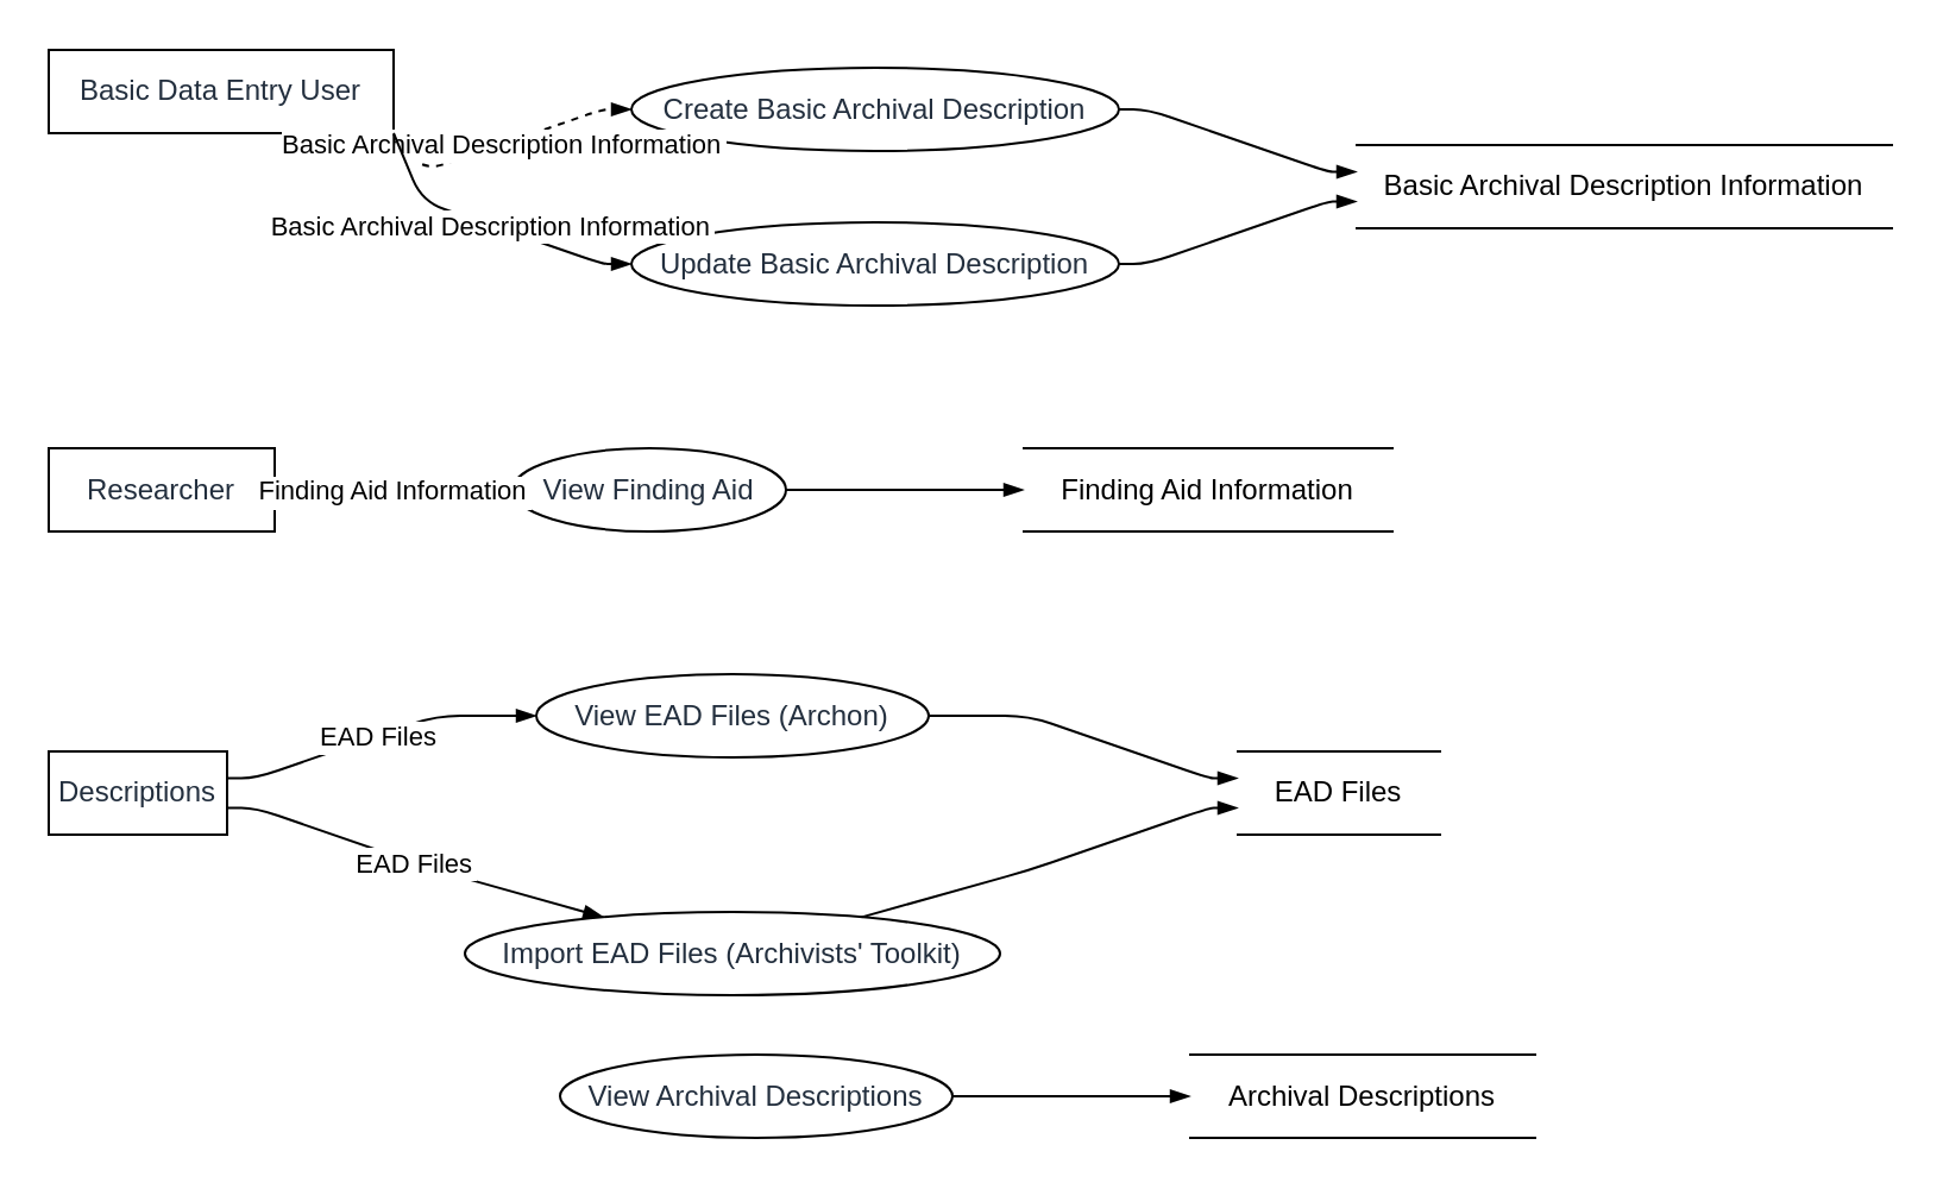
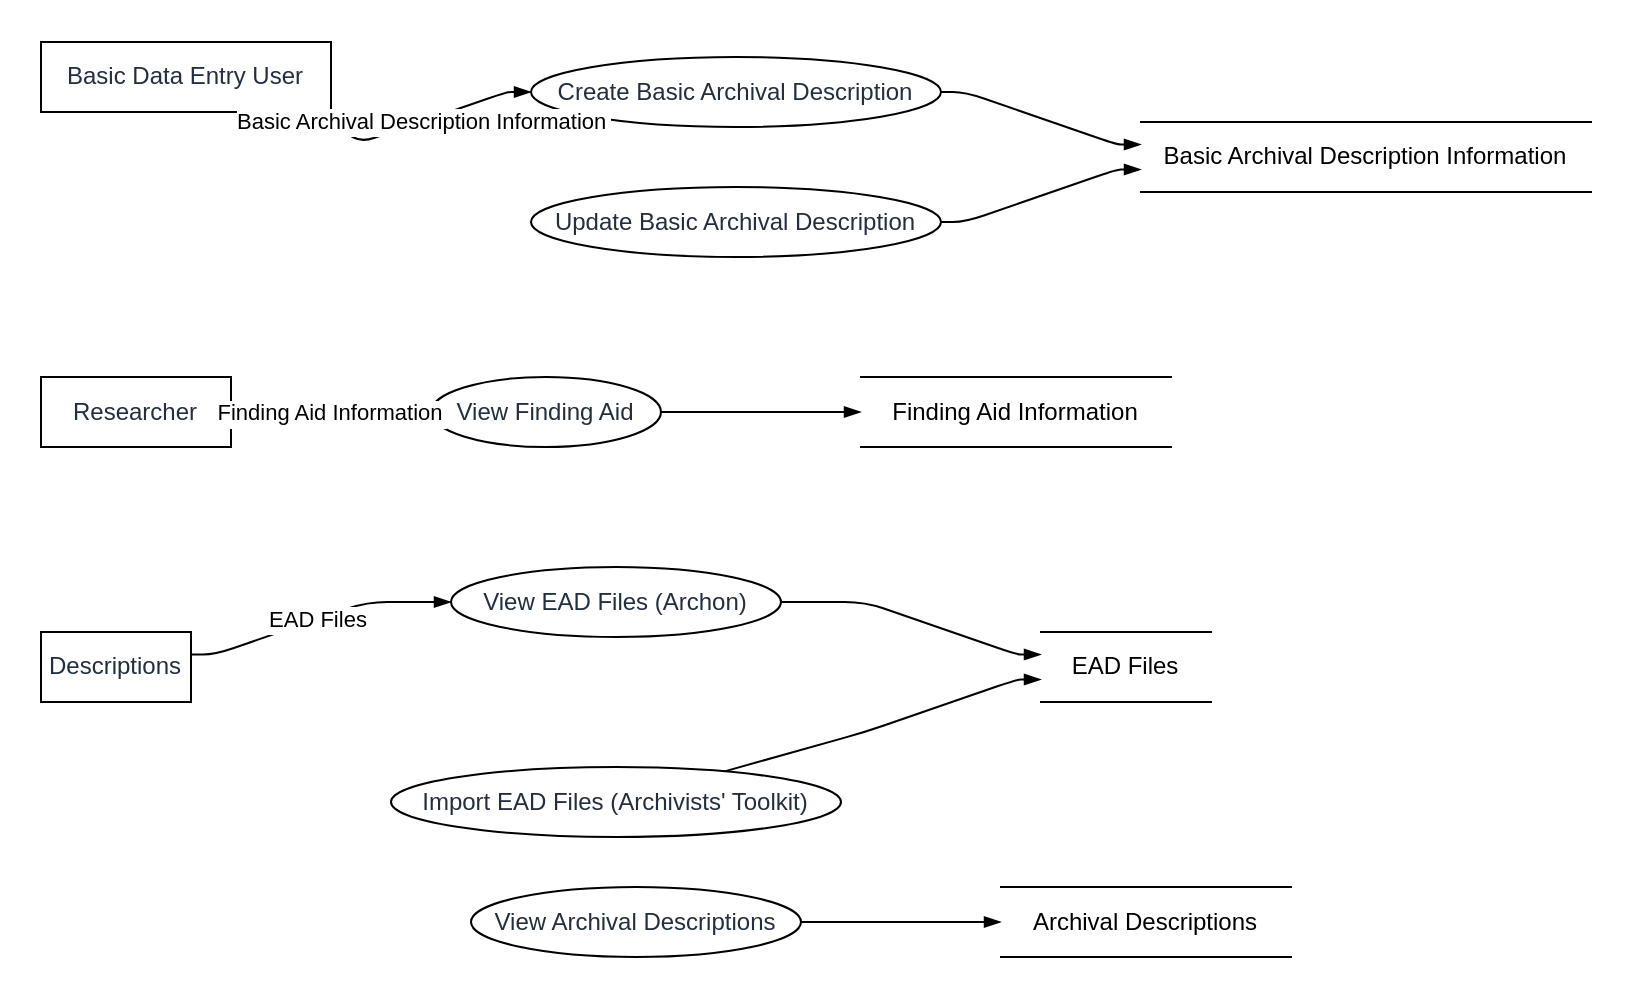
  <mxCell id="0" />
  <mxCell id="1" parent="0" />
  <mxCell id="2" value="Basic Data Entry User" style="shape=rectangle;whiteSpace=wrap;html=1;fillColor=#ffffff;strokeColor=#000000;align=center;verticalAlign=middle;fontColor=#232F3E;" vertex="1" parent="1"><mxGeometry x="20" y="20.5" width="145" height="35" as="geometry" /></mxCell>
  <mxCell id="3" value="Researcher" style="shape=rectangle;whiteSpace=wrap;html=1;fillColor=#ffffff;strokeColor=#000000;align=center;verticalAlign=middle;fontColor=#232F3E;" vertex="1" parent="1"><mxGeometry y="188" width="95" height="35" as="geometry" x="20" /></mxCell>
  <mxCell id="4" value="Descriptions" style="shape=rectangle;whiteSpace=wrap;html=1;fillColor=#ffffff;strokeColor=#000000;align=center;verticalAlign=middle;fontColor=#232F3E;" vertex="1" parent="1"><mxGeometry y="315.5" width="75" height="35" as="geometry" x="20" /></mxCell>
  <mxCell id="5" value="Create Basic Archival Description" style="shape=ellipse;perimeter=ellipsePerimeter;whiteSpace=wrap;html=1;fillColor=#ffffff;strokeColor=#000000;align=center;verticalAlign=middle;fontColor=#232F3E;" vertex="1" parent="1"><mxGeometry x="265" width="205" height="35" as="geometry" y="28" /></mxCell>
  <mxCell id="6" value="Update Basic Archival Description" style="shape=ellipse;perimeter=ellipsePerimeter;whiteSpace=wrap;html=1;fillColor=#ffffff;strokeColor=#000000;align=center;verticalAlign=middle;fontColor=#232F3E;" vertex="1" parent="1"><mxGeometry x="265" y="93" width="205" height="35" as="geometry" /></mxCell>
  <mxCell id="7" value="View Finding Aid" style="shape=ellipse;perimeter=ellipsePerimeter;whiteSpace=wrap;html=1;fillColor=#ffffff;strokeColor=#000000;align=center;verticalAlign=middle;fontColor=#232F3E;" vertex="1" parent="1"><mxGeometry x="215" y="188" width="115" height="35" as="geometry" /></mxCell>
  <mxCell id="8" value="View EAD Files (Archon)" style="shape=ellipse;perimeter=ellipsePerimeter;whiteSpace=wrap;html=1;fillColor=#ffffff;strokeColor=#000000;align=center;verticalAlign=middle;fontColor=#232F3E;" vertex="1" parent="1"><mxGeometry x="225" y="283" width="165" height="35" as="geometry" /></mxCell>
  <mxCell id="9" value="Import EAD Files (Archivists' Toolkit)" style="shape=ellipse;perimeter=ellipsePerimeter;whiteSpace=wrap;html=1;fillColor=#ffffff;strokeColor=#000000;align=center;verticalAlign=middle;fontColor=#232F3E;" vertex="1" parent="1"><mxGeometry x="195" y="383" width="225" height="35" as="geometry" /></mxCell>
  <mxCell id="10" value="View Archival Descriptions" style="shape=ellipse;perimeter=ellipsePerimeter;whiteSpace=wrap;html=1;fillColor=#ffffff;strokeColor=#000000;align=center;verticalAlign=middle;fontColor=#232F3E;" vertex="1" parent="1"><mxGeometry x="235" y="443" width="165" height="35" as="geometry" /></mxCell>
  <mxCell id="11" value="Basic Archival Description Information" style="html=1;dashed=0;whiteSpace=wrap;shape=partialRectangle;right=0;left=0;" vertex="1" parent="1"><mxGeometry x="570" y="60.5" width="225" height="35" as="geometry" /></mxCell>
  <mxCell id="12" value="Finding Aid Information" style="html=1;dashed=0;whiteSpace=wrap;shape=partialRectangle;right=0;left=0;" vertex="1" parent="1"><mxGeometry x="430" y="188" width="155" height="35" as="geometry" /></mxCell>
  <mxCell id="13" value="EAD Files" style="html=1;dashed=0;whiteSpace=wrap;shape=partialRectangle;right=0;left=0;" vertex="1" parent="1"><mxGeometry x="520" y="315.5" width="85" height="35" as="geometry" /></mxCell>
  <mxCell id="14" value="Archival Descriptions" style="html=1;dashed=0;whiteSpace=wrap;shape=partialRectangle;right=0;left=0;" vertex="1" parent="1"><mxGeometry x="500" y="443" width="145" height="35" as="geometry" /></mxCell>
- <mxCell id="15" value="Basic Archival Description Information" style="endArrow=blockThin;endFill=1;fontSize=11;orthogonal=1;noEdgeStyle=1;dashed=1;" edge="1" parent="1" source="2" target="5"><mxGeometry relative="1" as="geometry"><Array as="points"><mxPoint x="177" y="71.75" /><mxPoint x="253" y="45.5" /></Array></mxGeometry></mxCell>
- <mxCell id="16" value="Basic Archival Description Information" style="endArrow=blockThin;endFill=1;fontSize=11;orthogonal=1;noEdgeStyle=1;" edge="1" parent="1" source="2" target="6"><mxGeometry relative="1" as="geometry"><Array as="points"><mxPoint x="177" y="84.25" /><mxPoint x="253" y="110.5" /></Array></mxGeometry></mxCell>
+ <mxCell id="15" value="Basic Archival Description Information" style="endArrow=blockThin;endFill=1;fontSize=11;orthogonal=1;noEdgeStyle=1;" edge="1" parent="1" source="2" target="5"><mxGeometry relative="1" as="geometry"><Array as="points"><mxPoint x="177" y="71.75" /><mxPoint x="253" y="45.5" /></Array></mxGeometry></mxCell>
  <mxCell id="17" value="Finding Aid Information" style="endArrow=blockThin;endFill=1;fontSize=11;orthogonal=1;noEdgeStyle=1;" edge="1" parent="1" source="3" target="7"><mxGeometry relative="1" as="geometry"><Array as="points"><mxPoint x="127" y="205.5" /><mxPoint x="203" y="205.5" /></Array></mxGeometry></mxCell>
  <mxCell id="18" value="EAD Files" style="endArrow=blockThin;endFill=1;fontSize=11;orthogonal=1;noEdgeStyle=1;" edge="1" parent="1" source="4" target="8"><mxGeometry relative="1" as="geometry"><Array as="points"><mxPoint x="107" y="326.75" /><mxPoint x="183" y="300.5" /></Array></mxGeometry></mxCell>
- <mxCell id="19" value="EAD Files" style="endArrow=blockThin;endFill=1;fontSize=11;orthogonal=1;noEdgeStyle=1;" edge="1" parent="1" source="4" target="9"><mxGeometry relative="1" as="geometry"><Array as="points"><mxPoint x="107" y="339.25" /><mxPoint x="183" y="365.5" /></Array></mxGeometry></mxCell>
  <mxCell id="20" value="" style="endArrow=blockThin;endFill=1;fontSize=11;orthogonal=1;noEdgeStyle=1;" edge="1" parent="1" source="5" target="11"><mxGeometry relative="1" as="geometry"><Array as="points"><mxPoint x="482" y="45.5" /><mxPoint x="558" y="71.75" /></Array></mxGeometry></mxCell>
  <mxCell id="21" value="" style="endArrow=blockThin;endFill=1;fontSize=11;orthogonal=1;noEdgeStyle=1;" edge="1" parent="1" source="6" target="11"><mxGeometry relative="1" as="geometry"><Array as="points"><mxPoint x="482" y="110.5" /><mxPoint x="558" y="84.25" /></Array></mxGeometry></mxCell>
  <mxCell id="22" value="" style="endArrow=blockThin;endFill=1;fontSize=11;orthogonal=1;noEdgeStyle=1;" edge="1" parent="1" source="7" target="12"><mxGeometry relative="1" as="geometry"><Array as="points"><mxPoint x="342" y="205.5" /><mxPoint x="418" y="205.5" /></Array></mxGeometry></mxCell>
  <mxCell id="23" value="" style="endArrow=blockThin;endFill=1;fontSize=11;orthogonal=1;noEdgeStyle=1;" edge="1" parent="1" source="8" target="13"><mxGeometry relative="1" as="geometry"><Array as="points"><mxPoint x="432" y="300.5" /><mxPoint x="508" y="326.75" /></Array></mxGeometry></mxCell>
  <mxCell id="24" value="" style="endArrow=blockThin;endFill=1;fontSize=11;orthogonal=1;noEdgeStyle=1;" edge="1" parent="1" source="9" target="13"><mxGeometry relative="1" as="geometry"><Array as="points"><mxPoint x="432" y="365.5" /><mxPoint x="508" y="339.25" /></Array></mxGeometry></mxCell>
  <mxCell id="25" value="" style="endArrow=blockThin;endFill=1;fontSize=11;orthogonal=1;noEdgeStyle=1;" edge="1" parent="1" source="10" target="14"><mxGeometry relative="1" as="geometry"><Array as="points"><mxPoint x="412" y="460.5" /><mxPoint x="488" y="460.5" /></Array></mxGeometry></mxCell>
